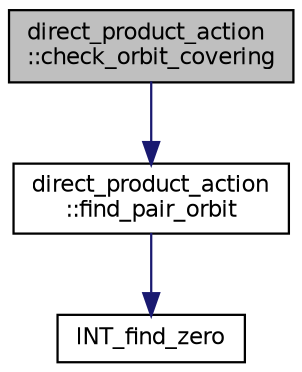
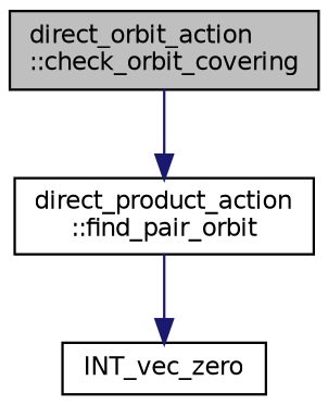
  digraph {
    rankdir=TB
    node [color=black fillcolor=white fontname=Helvetica fontsize=10 shape=record style=filled]
    edge [color=midnightblue fontname=Helvetica fontsize=10 labelfontname=Helvetica labelfontsize=10 style=solid]
-   n1 [fillcolor=grey75 fontcolor=black height=0.2 label="direct_product_action\l::check_orbit_covering" width=0.4]
+   n1 [fillcolor=grey75 fontcolor=black height=0.2 label="direct_orbit_action\l::check_orbit_covering" width=0.4]
    n2 [height=0.2 label="direct_product_action\l::find_pair_orbit" width=0.4]
-   n3 [height=0.2 label=INT_find_zero width=0.4]
+   n3 [height=0.2 label=INT_vec_zero width=0.4]
    n1 -> n2
    n2 -> n3
  }
